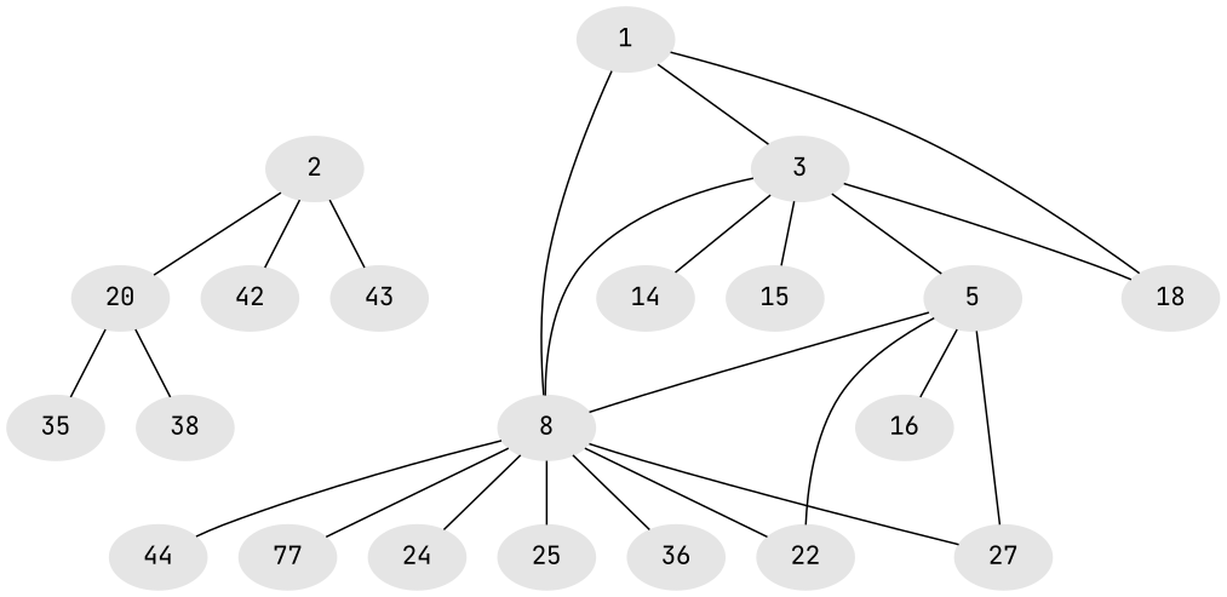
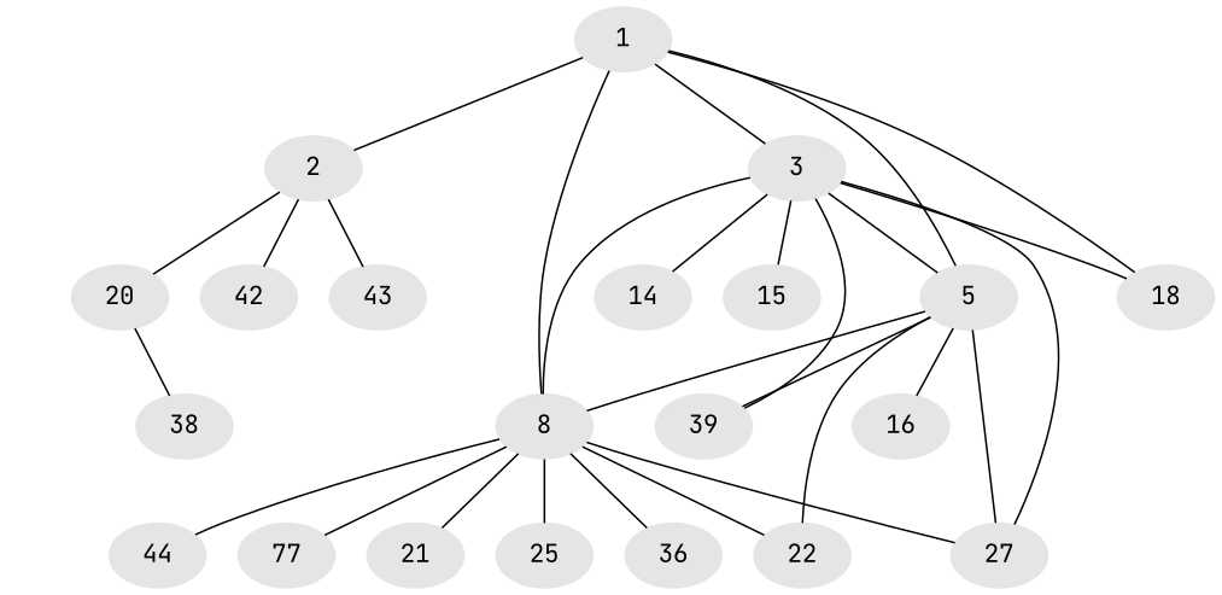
  graph {
    fontname="JetBrains Mono"
    node [color=gray90 fontname="JetBrains Mono" style=filled]
    edge [fontname="JetBrains Mono"]
    2 [super="+12"]
    20 [super="+23"]
    42 [super="+45"]
    43
    1
    3 [super="+31+4+26+19"]
    5 [super="+6+11+24"]
    8 [super="+9+13+28"]
    18 [super="+40"]
    14
    15
    27 [super="+29"]
+   39
    16 [super="+33+47"]
    22 [super="+37+32"]
    n16 [label=77]
-   21 [label=24]
+   21
    25
    n19 [label=36]
    44
-   35
    38
    2 -- 20
    2 -- 42
    2 -- 43
-   20 -- 35
    20 -- 38
+   1 -- 2
    1 -- 3
+   1 -- 5
    1 -- 8 [weight=2]
    1 -- 18
    3 -- 5 [weight=2]
    3 -- 8 [weight=2]
    3 -- 18
    3 -- 14
    3 -- 15
+   3 -- 27
+   3 -- 39
    5 -- 8
    5 -- 27
+   5 -- 39
    5 -- 16
    5 -- 22
    8 -- 27
    8 -- 22
    8 -- n16
    8 -- 21
    8 -- 25
    8 -- n19
    8 -- 44
  }
